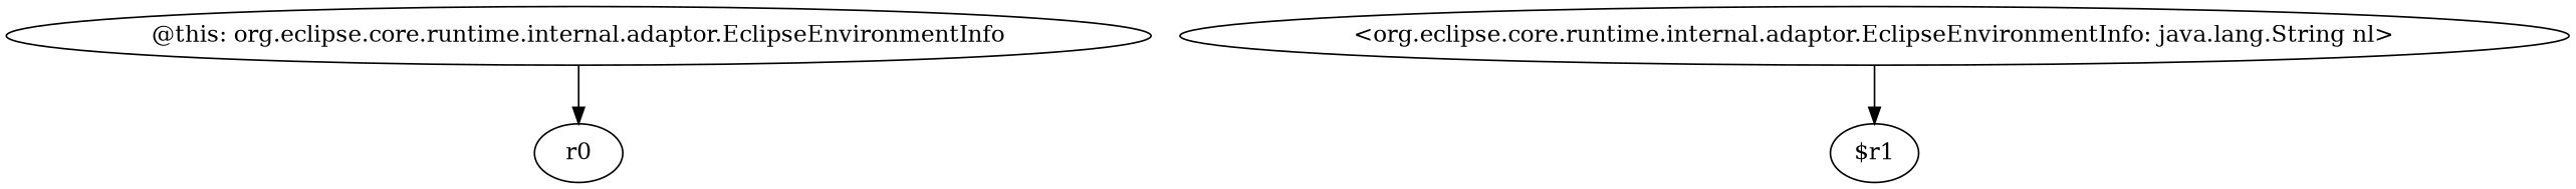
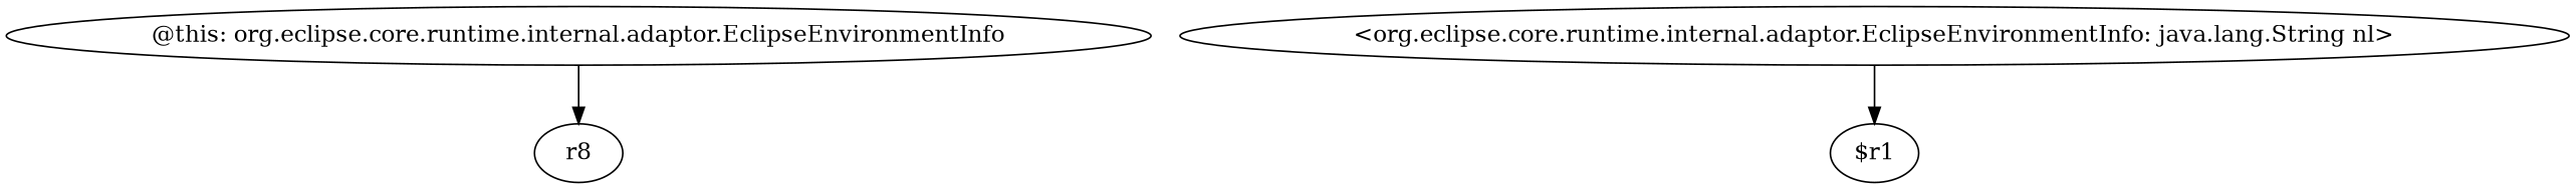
  digraph {
    n1 [label="@this: org.eclipse.core.runtime.internal.adaptor.EclipseEnvironmentInfo"]
-   n2 [label=r0]
+   n2 [label=r8]
    n3 [label="<org.eclipse.core.runtime.internal.adaptor.EclipseEnvironmentInfo: java.lang.String nl>"]
    n4 [label="$r1"]
    n1 -> n2
    n3 -> n4
  }
